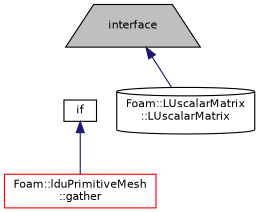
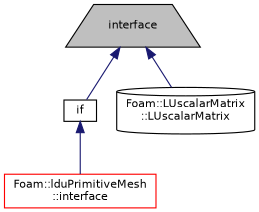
  digraph {
    rankdir=TB
    node [color=black fontname=Helvetica fontsize=10 shape=box]
    edge [color=midnightblue dir=back fontname=Helvetica fontsize=10 labelfontname=Helvetica labelfontsize=10 style=solid]
    n1 [fillcolor=grey75 fontcolor=black height=0.2 label=interface shape=trapezium style=filled width=0.4]
    n2 [height=0.2 label=if width=0.4]
    n3 [height=0.2 label="Foam::LUscalarMatrix\l::LUscalarMatrix" shape=cylinder width=0.4]
-   n4 [color=red height=0.2 label="Foam::lduPrimitiveMesh\l::gather" width=0.4]
+   n4 [color=red height=0.2 label="Foam::lduPrimitiveMesh\l::interface" width=0.4]
+   n1 -> n2
    n1 -> n3
    n2 -> n4
  }
